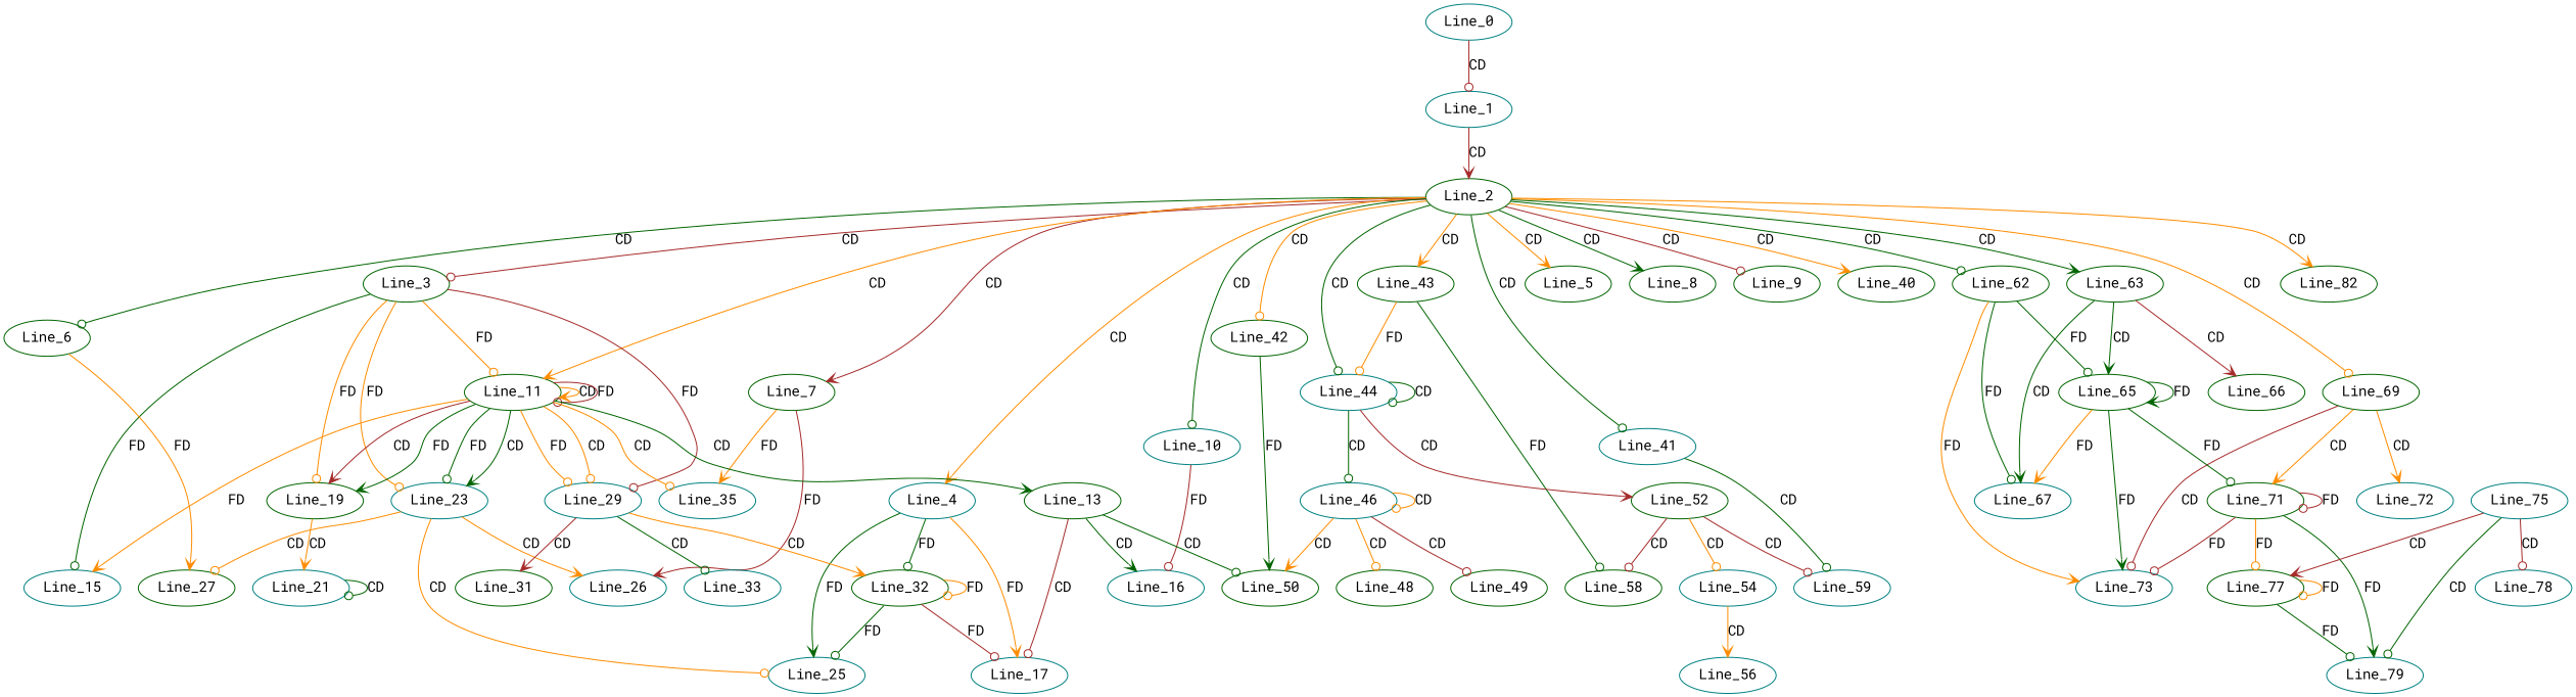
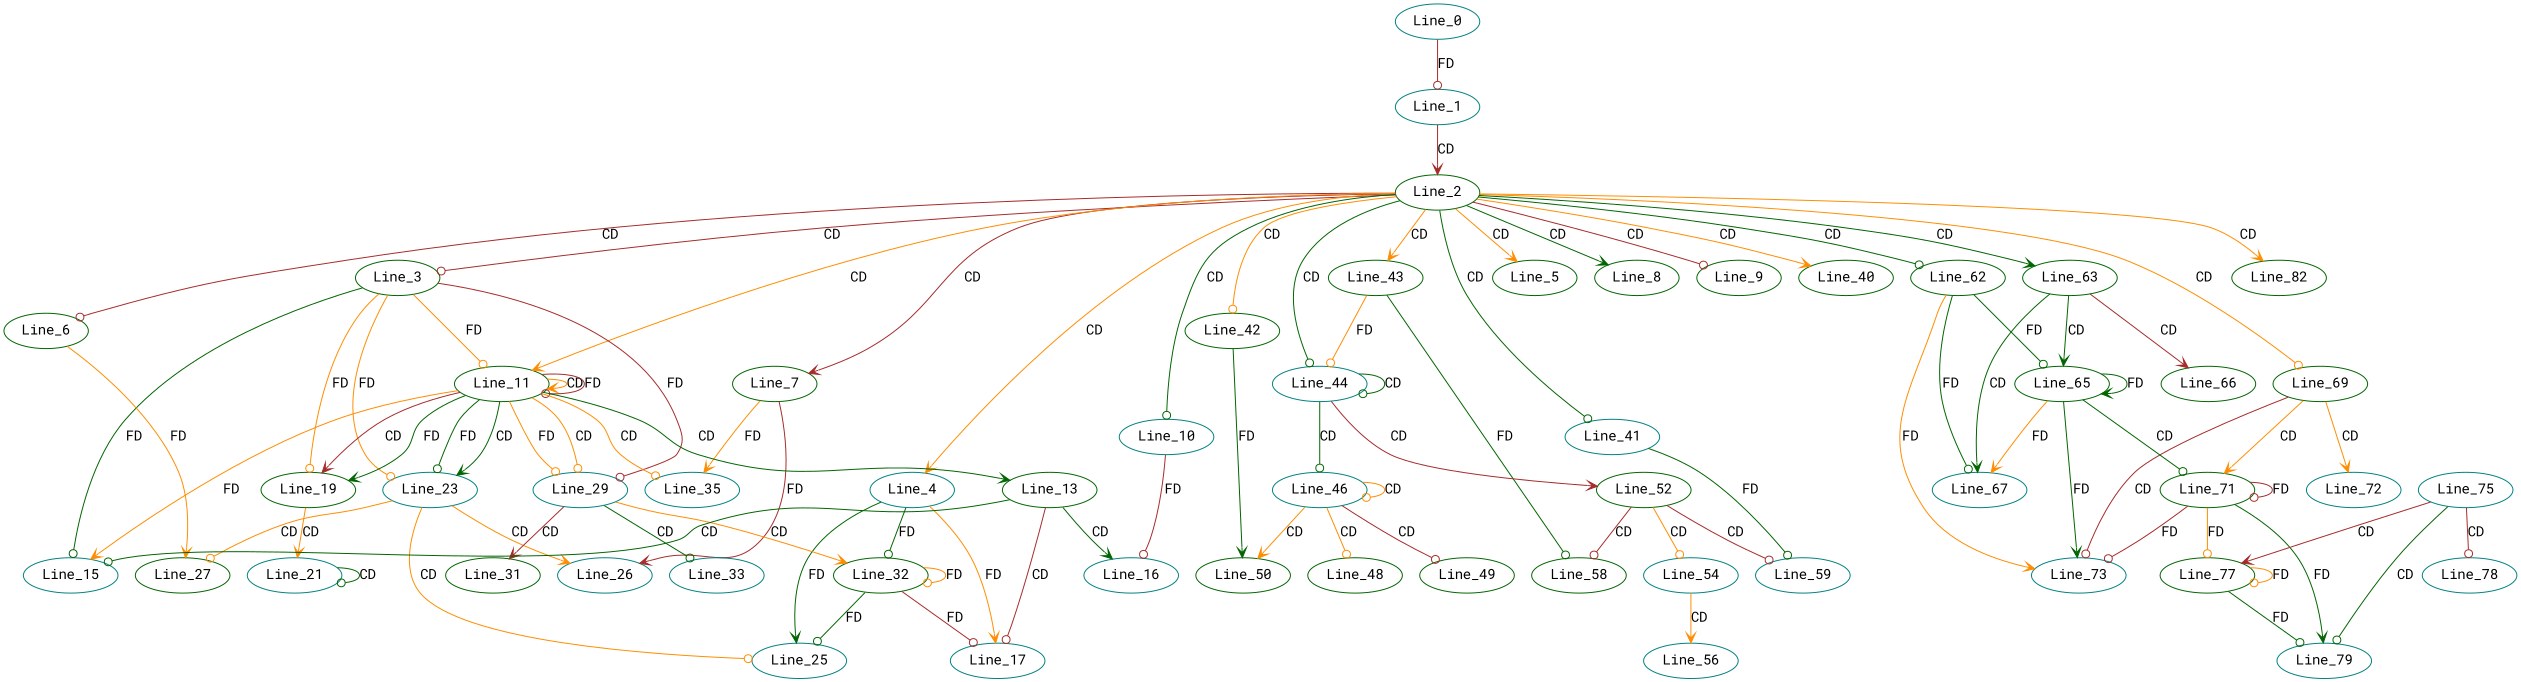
  digraph {
    fontname="Roboto Mono"
    node [color=darkgreen fontname="Roboto Mono"]
    edge [arrowhead=odot color=darkorange fontname="Roboto Mono"]
    Line_0 [color=teal]
    Line_1 [color=teal]
    Line_2
    Line_3
    Line_4 [color=teal]
    Line_5
    Line_6
    Line_7
    Line_8
    Line_9
    Line_10 [color=teal]
    Line_11
    Line_40
    Line_41 [color=teal]
    Line_42
    Line_43
    Line_44 [color=teal]
    Line_62
    Line_63
    Line_69
    Line_82
    Line_15 [color=teal]
    Line_19
    Line_23 [color=teal]
    Line_29 [color=teal]
    Line_17 [color=teal]
    Line_25 [color=teal]
    Line_32
    Line_27
    Line_26 [color=teal]
    Line_35 [color=teal]
    Line_16 [color=teal]
    Line_13
    Line_59 [color=teal]
    Line_50
    Line_58
    Line_46 [color=teal]
    Line_52
    Line_65
    Line_67 [color=teal]
    Line_73 [color=teal]
    Line_66
    Line_71
    Line_72 [color=teal]
    Line_21 [color=teal]
    Line_31
    Line_33 [color=teal]
    Line_48
    Line_49
    Line_54 [color=teal]
    Line_56 [color=teal]
    Line_77
    Line_79 [color=teal]
    Line_75 [color=teal]
    Line_78 [color=teal]
-   Line_0 -> Line_1 [color=brown label=CD]
+   Line_0 -> Line_1 [color=brown label=FD]
    Line_1 -> Line_2 [arrowhead=vee color=brown label=CD]
    Line_2 -> Line_3 [color=brown label=CD]
    Line_2 -> Line_4 [arrowhead=vee label=CD]
    Line_2 -> Line_5 [arrowhead=vee label=CD]
-   Line_2 -> Line_6 [color=darkgreen label=CD]
+   Line_2 -> Line_6 [color=brown label=CD]
    Line_2 -> Line_7 [arrowhead=vee color=brown label=CD]
    Line_2 -> Line_8 [arrowhead=vee color=darkgreen label=CD]
    Line_2 -> Line_9 [color=brown label=CD]
    Line_2 -> Line_10 [color=darkgreen label=CD]
    Line_2 -> Line_11 [arrowhead=vee label=CD]
    Line_2 -> Line_40 [arrowhead=vee label=CD]
    Line_2 -> Line_41 [color=darkgreen label=CD]
    Line_2 -> Line_42 [label=CD]
    Line_2 -> Line_43 [arrowhead=vee label=CD]
    Line_2 -> Line_44 [color=darkgreen label=CD]
    Line_2 -> Line_62 [color=darkgreen label=CD]
    Line_2 -> Line_63 [arrowhead=vee color=darkgreen label=CD]
    Line_2 -> Line_69 [label=CD]
    Line_2 -> Line_82 [arrowhead=vee label=CD]
    Line_3 -> Line_11 [label=FD]
    Line_3 -> Line_15 [color=darkgreen label=FD]
    Line_3 -> Line_19 [label=FD]
    Line_3 -> Line_23 [label=FD]
    Line_3 -> Line_29 [color=brown label=FD]
    Line_4 -> Line_17 [arrowhead=vee label=FD]
    Line_4 -> Line_25 [arrowhead=vee color=darkgreen label=FD]
    Line_4 -> Line_32 [color=darkgreen label=FD]
    Line_6 -> Line_27 [arrowhead=vee label=FD]
    Line_7 -> Line_26 [arrowhead=vee color=brown label=FD]
    Line_7 -> Line_35 [arrowhead=vee label=FD]
    Line_10 -> Line_16 [color=brown label=FD]
    Line_11 -> Line_11 [arrowhead=vee label=CD]
    Line_11 -> Line_11 [color=brown label=FD]
    Line_11 -> Line_15 [arrowhead=vee label=FD]
    Line_11 -> Line_19 [arrowhead=vee color=brown label=CD]
    Line_11 -> Line_19 [arrowhead=vee color=darkgreen label=FD]
    Line_11 -> Line_23 [arrowhead=vee color=darkgreen label=CD]
    Line_11 -> Line_23 [color=darkgreen label=FD]
    Line_11 -> Line_29 [label=CD]
    Line_11 -> Line_29 [label=FD]
    Line_11 -> Line_35 [label=CD]
    Line_11 -> Line_13 [arrowhead=vee color=darkgreen label=CD]
-   Line_41 -> Line_59 [color=darkgreen label=CD]
+   Line_41 -> Line_59 [color=darkgreen label=FD]
    Line_42 -> Line_50 [arrowhead=vee color=darkgreen label=FD]
    Line_43 -> Line_44 [label=FD]
    Line_43 -> Line_58 [color=darkgreen label=FD]
    Line_44 -> Line_44 [color=darkgreen label=CD]
    Line_44 -> Line_46 [color=darkgreen label=CD]
    Line_44 -> Line_52 [arrowhead=vee color=brown label=CD]
    Line_62 -> Line_65 [color=darkgreen label=FD]
    Line_62 -> Line_67 [color=darkgreen label=FD]
    Line_62 -> Line_73 [arrowhead=vee label=FD]
    Line_63 -> Line_65 [arrowhead=vee color=darkgreen label=CD]
    Line_63 -> Line_67 [arrowhead=vee color=darkgreen label=CD]
    Line_63 -> Line_66 [arrowhead=vee color=brown label=CD]
    Line_69 -> Line_73 [color=brown label=CD]
    Line_69 -> Line_71 [arrowhead=vee label=CD]
    Line_69 -> Line_72 [arrowhead=vee label=CD]
    Line_19 -> Line_21 [arrowhead=vee label=CD]
    Line_23 -> Line_25 [label=CD]
    Line_23 -> Line_27 [label=CD]
    Line_23 -> Line_26 [arrowhead=vee label=CD]
    Line_29 -> Line_32 [arrowhead=vee label=CD]
    Line_29 -> Line_31 [arrowhead=vee color=brown label=CD]
    Line_29 -> Line_33 [color=darkgreen label=CD]
    Line_32 -> Line_17 [color=brown label=FD]
    Line_32 -> Line_25 [color=darkgreen label=FD]
    Line_32 -> Line_32 [label=FD]
-   Line_13 -> Line_50 [color=darkgreen label=CD]
+   Line_13 -> Line_15 [color=darkgreen label=CD]
    Line_13 -> Line_17 [color=brown label=CD]
    Line_13 -> Line_16 [arrowhead=vee color=darkgreen label=CD]
    Line_46 -> Line_50 [arrowhead=vee label=CD]
    Line_46 -> Line_46 [label=CD]
    Line_46 -> Line_48 [label=CD]
    Line_46 -> Line_49 [color=brown label=CD]
    Line_52 -> Line_59 [color=brown label=CD]
    Line_52 -> Line_58 [color=brown label=CD]
    Line_52 -> Line_54 [label=CD]
    Line_65 -> Line_65 [arrowhead=vee color=darkgreen label=FD]
    Line_65 -> Line_67 [arrowhead=vee label=FD]
    Line_65 -> Line_73 [arrowhead=vee color=darkgreen label=FD]
-   Line_65 -> Line_71 [color=darkgreen label=FD]
+   Line_65 -> Line_71 [color=darkgreen label=CD]
    Line_71 -> Line_73 [color=brown label=FD]
    Line_71 -> Line_71 [color=brown label=FD]
    Line_71 -> Line_77 [label=FD]
    Line_71 -> Line_79 [arrowhead=vee color=darkgreen label=FD]
    Line_21 -> Line_21 [color=darkgreen label=CD]
    Line_54 -> Line_56 [arrowhead=vee label=CD]
    Line_77 -> Line_77 [label=FD]
    Line_77 -> Line_79 [color=darkgreen label=FD]
    Line_75 -> Line_77 [arrowhead=vee color=brown label=CD]
    Line_75 -> Line_79 [color=darkgreen label=CD]
    Line_75 -> Line_78 [color=brown label=CD]
  }
